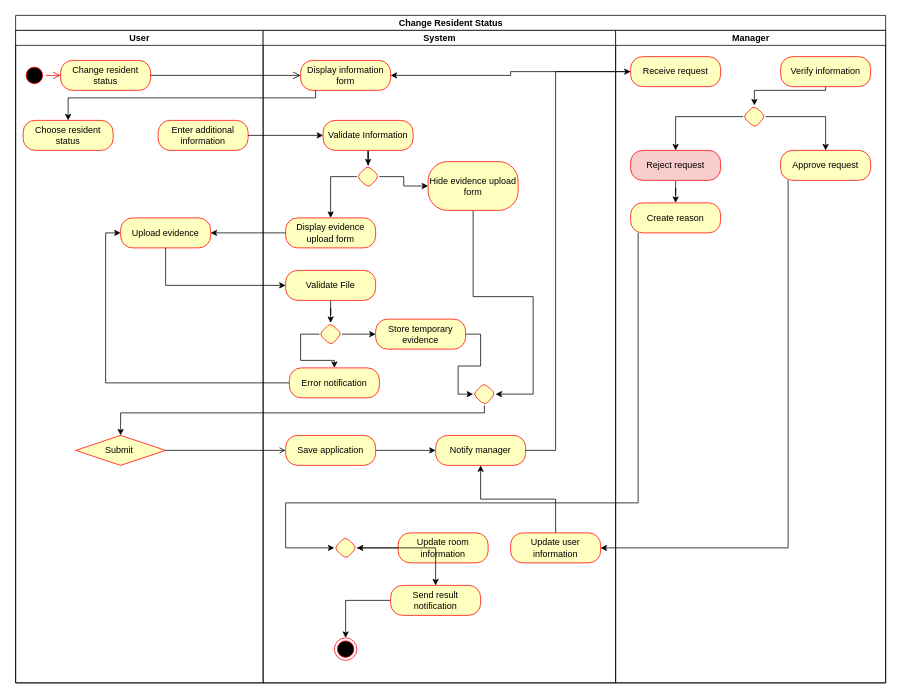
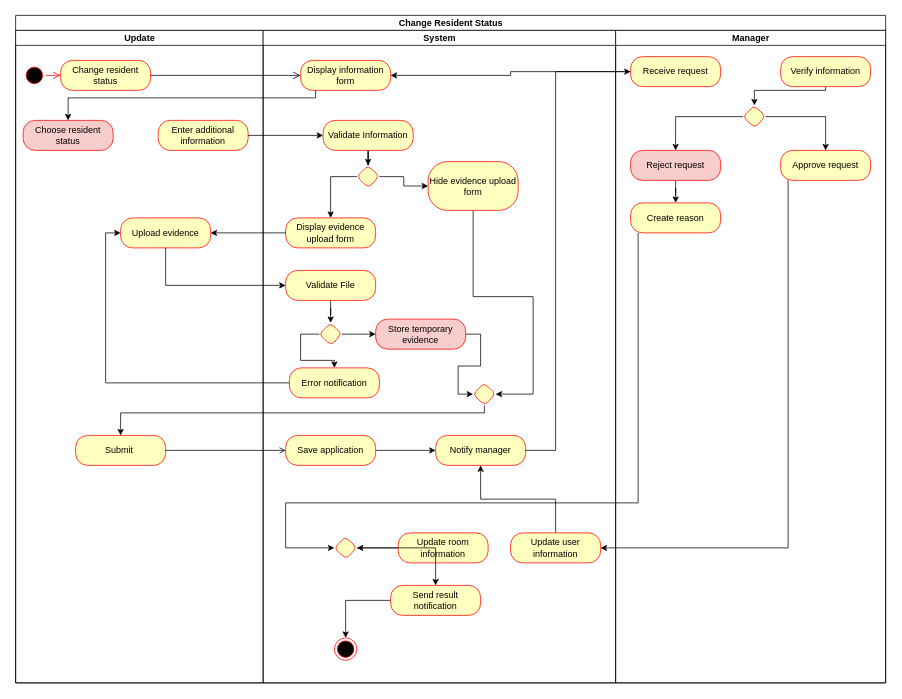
  <mxCell id="0" />
  <mxCell id="1" parent="0" />
  <mxCell id="2" value="Change Resident Status" style="swimlane;childLayout=stackLayout;resizeParent=1;resizeParentMax=0;startSize=20;html=1;" parent="1" vertex="1"><mxGeometry x="20" y="20" width="1160" height="890" as="geometry" /></mxCell>
- <mxCell id="3" value="User" style="swimlane;startSize=20;html=1;" parent="2" vertex="1"><mxGeometry y="20" width="330" height="870" as="geometry" /></mxCell>
+ <mxCell id="3" value="Update" style="swimlane;startSize=20;html=1;" parent="2" vertex="1"><mxGeometry y="20" width="330" height="870" as="geometry" /></mxCell>
  <mxCell id="4" value="" style="ellipse;html=1;shape=startState;fillColor=#000000;strokeColor=#ff0000;" parent="3" vertex="1"><mxGeometry x="10" y="45" width="30" height="30" as="geometry" /></mxCell>
  <mxCell id="5" value="" style="edgeStyle=orthogonalEdgeStyle;html=1;verticalAlign=bottom;endArrow=open;endSize=8;strokeColor=#ff0000;rounded=0;entryX=0;entryY=0.5;entryDx=0;entryDy=0;" parent="3" source="4" target="6" edge="1"><mxGeometry relative="1" as="geometry"><mxPoint x="25" y="120" as="targetPoint" /></mxGeometry></mxCell>
  <mxCell id="6" value="Change resident status" style="rounded=1;whiteSpace=wrap;html=1;arcSize=40;fontColor=#000000;fillColor=#ffffc0;strokeColor=#ff0000;" parent="3" vertex="1"><mxGeometry x="60" y="40" width="120" height="40" as="geometry" /></mxCell>
- <mxCell id="7" value="Choose resident status" style="rounded=1;whiteSpace=wrap;html=1;arcSize=40;fontColor=#000000;fillColor=#ffffc0;strokeColor=#ff0000;" parent="3" vertex="1"><mxGeometry x="10" y="120" width="120" height="40" as="geometry" /></mxCell>
+ <mxCell id="7" value="Choose resident status" style="rounded=1;whiteSpace=wrap;html=1;arcSize=40;fontColor=#000000;fillColor=#f8cecc;strokeColor=#ff0000;" parent="3" vertex="1"><mxGeometry x="10" y="120" width="120" height="40" as="geometry" /></mxCell>
  <mxCell id="8" value="Enter additional information" style="rounded=1;whiteSpace=wrap;html=1;arcSize=40;fontColor=#000000;fillColor=#ffffc0;strokeColor=#ff0000;" parent="3" vertex="1"><mxGeometry x="190" y="120" width="120" height="40" as="geometry" /></mxCell>
  <mxCell id="9" value="Upload evidence" style="rounded=1;whiteSpace=wrap;html=1;arcSize=40;fontColor=#000000;fillColor=#ffffc0;strokeColor=#ff0000;" parent="3" vertex="1"><mxGeometry x="140" y="250" width="120" height="40" as="geometry" /></mxCell>
- <mxCell id="10" value="Submit " style="rhombus;whiteSpace=wrap;html=1;arcSize=40;fontColor=#000000;fillColor=#ffffc0;strokeColor=#ff0000;" parent="3" vertex="1"><mxGeometry x="80" y="540" width="120" height="40" as="geometry" /></mxCell>
+ <mxCell id="10" value="Submit " style="rounded=1;whiteSpace=wrap;html=1;arcSize=40;fontColor=#000000;fillColor=#ffffc0;strokeColor=#ff0000;" parent="3" vertex="1"><mxGeometry x="80" y="540" width="120" height="40" as="geometry" /></mxCell>
  <mxCell id="11" value="System" style="swimlane;startSize=20;html=1;" parent="2" vertex="1"><mxGeometry x="330" y="20" width="470" height="870" as="geometry" /></mxCell>
  <mxCell id="12" value="Display information form" style="rounded=1;whiteSpace=wrap;html=1;arcSize=40;fontColor=#000000;fillColor=#ffffc0;strokeColor=#ff0000;" parent="11" vertex="1"><mxGeometry x="50" y="40" width="120" height="40" as="geometry" /></mxCell>
  <mxCell id="13" value="" style="edgeStyle=orthogonalEdgeStyle;rounded=0;orthogonalLoop=1;jettySize=auto;html=1;" parent="11" source="14" target="16" edge="1"><mxGeometry relative="1" as="geometry" /></mxCell>
  <mxCell id="14" value="Validate Information" style="rounded=1;whiteSpace=wrap;html=1;arcSize=40;fontColor=#000000;fillColor=#ffffc0;strokeColor=#ff0000;" parent="11" vertex="1"><mxGeometry x="80" y="120" width="120" height="40" as="geometry" /></mxCell>
  <mxCell id="15" value="" style="edgeStyle=orthogonalEdgeStyle;rounded=0;orthogonalLoop=1;jettySize=auto;html=1;" parent="11" source="16" target="28" edge="1"><mxGeometry relative="1" as="geometry" /></mxCell>
  <mxCell id="16" value="" style="rhombus;whiteSpace=wrap;html=1;fillColor=#ffffc0;strokeColor=#ff0000;fontColor=#000000;rounded=1;arcSize=40;" parent="11" vertex="1"><mxGeometry x="125" y="180" width="30" height="30" as="geometry" /></mxCell>
  <mxCell id="17" value="Display evidence upload form" style="rounded=1;whiteSpace=wrap;html=1;arcSize=40;fontColor=#000000;fillColor=#ffffc0;strokeColor=#ff0000;" parent="11" vertex="1"><mxGeometry x="30" y="250" width="120" height="40" as="geometry" /></mxCell>
  <mxCell id="18" value="" style="edgeStyle=orthogonalEdgeStyle;rounded=0;orthogonalLoop=1;jettySize=auto;html=1;" parent="11" source="16" target="17" edge="1"><mxGeometry relative="1" as="geometry"><Array as="points"><mxPoint x="90" y="195" /></Array></mxGeometry></mxCell>
  <mxCell id="19" value="" style="edgeStyle=orthogonalEdgeStyle;rounded=0;orthogonalLoop=1;jettySize=auto;html=1;" parent="11" source="20" target="22" edge="1"><mxGeometry relative="1" as="geometry" /></mxCell>
  <mxCell id="20" value="Validate File" style="rounded=1;whiteSpace=wrap;html=1;arcSize=40;fontColor=#000000;fillColor=#ffffc0;strokeColor=#ff0000;" parent="11" vertex="1"><mxGeometry x="30" y="320" width="120" height="40" as="geometry" /></mxCell>
  <mxCell id="21" value="" style="edgeStyle=orthogonalEdgeStyle;rounded=0;orthogonalLoop=1;jettySize=auto;html=1;" parent="11" source="22" target="24" edge="1"><mxGeometry relative="1" as="geometry" /></mxCell>
  <mxCell id="22" value="" style="rhombus;whiteSpace=wrap;html=1;fillColor=#ffffc0;strokeColor=#ff0000;fontColor=#000000;rounded=1;arcSize=40;" parent="11" vertex="1"><mxGeometry x="75" y="390" width="30" height="30" as="geometry" /></mxCell>
  <mxCell id="23" style="edgeStyle=orthogonalEdgeStyle;rounded=0;orthogonalLoop=1;jettySize=auto;html=1;entryX=0;entryY=0.5;entryDx=0;entryDy=0;" parent="11" source="24" target="29" edge="1"><mxGeometry relative="1" as="geometry" /></mxCell>
- <mxCell id="24" value="Store temporary evidence" style="rounded=1;whiteSpace=wrap;html=1;arcSize=40;fontColor=#000000;fillColor=#ffffc0;strokeColor=#ff0000;" parent="11" vertex="1"><mxGeometry x="150" y="385" width="120" height="40" as="geometry" /></mxCell>
+ <mxCell id="24" value="Store temporary evidence" style="rounded=1;whiteSpace=wrap;html=1;arcSize=40;fontColor=#000000;fillColor=#f8cecc;strokeColor=#ff0000;" parent="11" vertex="1"><mxGeometry x="150" y="385" width="120" height="40" as="geometry" /></mxCell>
  <mxCell id="25" value="Error notification" style="rounded=1;whiteSpace=wrap;html=1;arcSize=40;fontColor=#000000;fillColor=#ffffc0;strokeColor=#ff0000;" parent="11" vertex="1"><mxGeometry x="35" y="450" width="120" height="40" as="geometry" /></mxCell>
  <mxCell id="26" value="" style="edgeStyle=orthogonalEdgeStyle;rounded=0;orthogonalLoop=1;jettySize=auto;html=1;" parent="11" source="22" target="25" edge="1"><mxGeometry relative="1" as="geometry"><Array as="points"><mxPoint x="50" y="405" /><mxPoint x="50" y="440" /><mxPoint x="95" y="440" /></Array></mxGeometry></mxCell>
  <mxCell id="27" style="edgeStyle=orthogonalEdgeStyle;rounded=0;orthogonalLoop=1;jettySize=auto;html=1;entryX=1;entryY=0.5;entryDx=0;entryDy=0;" parent="11" source="28" target="29" edge="1"><mxGeometry relative="1" as="geometry" /></mxCell>
  <mxCell id="28" value="Hide evidence upload form" style="rounded=1;whiteSpace=wrap;html=1;arcSize=40;fontColor=#000000;fillColor=#ffffc0;strokeColor=#ff0000;" parent="11" vertex="1"><mxGeometry x="220" y="175" width="120" height="65" as="geometry" /></mxCell>
  <mxCell id="29" value="" style="rhombus;whiteSpace=wrap;html=1;fillColor=#ffffc0;strokeColor=#ff0000;fontColor=#000000;rounded=1;arcSize=40;" parent="11" vertex="1"><mxGeometry x="280" y="470" width="30" height="30" as="geometry" /></mxCell>
  <mxCell id="30" value="" style="edgeStyle=orthogonalEdgeStyle;rounded=0;orthogonalLoop=1;jettySize=auto;html=1;" parent="11" source="31" target="32" edge="1"><mxGeometry relative="1" as="geometry" /></mxCell>
  <mxCell id="31" value="Save application" style="rounded=1;whiteSpace=wrap;html=1;arcSize=40;fontColor=#000000;fillColor=#ffffc0;strokeColor=#ff0000;" parent="11" vertex="1"><mxGeometry x="30" y="540" width="120" height="40" as="geometry" /></mxCell>
  <mxCell id="32" value="Notify manager" style="rounded=1;whiteSpace=wrap;html=1;arcSize=40;fontColor=#000000;fillColor=#ffffc0;strokeColor=#ff0000;" parent="11" vertex="1"><mxGeometry x="230" y="540" width="120" height="40" as="geometry" /></mxCell>
  <mxCell id="33" value="" style="edgeStyle=orthogonalEdgeStyle;rounded=0;orthogonalLoop=1;jettySize=auto;html=1;" parent="11" source="34" target="36" edge="1"><mxGeometry relative="1" as="geometry"><Array as="points"><mxPoint x="205" y="690" /></Array></mxGeometry></mxCell>
  <mxCell id="34" value="Update room information" style="rounded=1;whiteSpace=wrap;html=1;arcSize=40;fontColor=#000000;fillColor=#ffffc0;strokeColor=#ff0000;" parent="11" vertex="1"><mxGeometry x="180" y="670" width="120" height="40" as="geometry" /></mxCell>
  <mxCell id="35" value="" style="edgeStyle=orthogonalEdgeStyle;rounded=0;orthogonalLoop=1;jettySize=auto;html=1;" parent="11" source="36" target="38" edge="1"><mxGeometry relative="1" as="geometry" /></mxCell>
  <mxCell id="36" value="" style="rhombus;whiteSpace=wrap;html=1;fillColor=#ffffc0;strokeColor=#ff0000;fontColor=#000000;rounded=1;arcSize=40;" parent="11" vertex="1"><mxGeometry x="95" y="675" width="30" height="30" as="geometry" /></mxCell>
  <mxCell id="37" value="" style="edgeStyle=orthogonalEdgeStyle;rounded=0;orthogonalLoop=1;jettySize=auto;html=1;" parent="11" source="38" target="39" edge="1"><mxGeometry relative="1" as="geometry" /></mxCell>
  <mxCell id="38" value="Send result notification" style="rounded=1;whiteSpace=wrap;html=1;arcSize=40;fontColor=#000000;fillColor=#ffffc0;strokeColor=#ff0000;" parent="11" vertex="1"><mxGeometry x="170" y="740" width="120" height="40" as="geometry" /></mxCell>
  <mxCell id="39" value="" style="ellipse;html=1;shape=endState;fillColor=#000000;strokeColor=#ff0000;" parent="11" vertex="1"><mxGeometry x="95" y="810" width="30" height="30" as="geometry" /></mxCell>
  <mxCell id="40" value="" style="edgeStyle=orthogonalEdgeStyle;rounded=0;orthogonalLoop=1;jettySize=auto;html=1;" edge="1" parent="11" source="41" target="32"><mxGeometry relative="1" as="geometry" /></mxCell>
  <mxCell id="41" value="Update user information" style="rounded=1;whiteSpace=wrap;html=1;arcSize=40;fontColor=#000000;fillColor=#ffffc0;strokeColor=#ff0000;" vertex="1" parent="11"><mxGeometry x="330" y="670" width="120" height="40" as="geometry" /></mxCell>
  <mxCell id="42" value="Manager" style="swimlane;startSize=20;html=1;" parent="2" vertex="1"><mxGeometry x="800" y="20" width="360" height="870" as="geometry" /></mxCell>
  <mxCell id="43" value="" style="edgeStyle=orthogonalEdgeStyle;rounded=0;orthogonalLoop=1;jettySize=auto;html=1;" parent="42" source="44" target="12" edge="1"><mxGeometry relative="1" as="geometry" /></mxCell>
  <mxCell id="44" value="Receive request" style="rounded=1;whiteSpace=wrap;html=1;arcSize=40;fontColor=#000000;fillColor=#ffffc0;strokeColor=#ff0000;" parent="42" vertex="1"><mxGeometry x="20" y="35" width="120" height="40" as="geometry" /></mxCell>
  <mxCell id="45" style="edgeStyle=orthogonalEdgeStyle;rounded=0;orthogonalLoop=1;jettySize=auto;html=1;entryX=0.5;entryY=0;entryDx=0;entryDy=0;" parent="42" source="46" target="49" edge="1"><mxGeometry relative="1" as="geometry"><Array as="points"><mxPoint x="280" y="80" /><mxPoint x="185" y="80" /></Array></mxGeometry></mxCell>
  <mxCell id="46" value="Verify information" style="rounded=1;whiteSpace=wrap;html=1;arcSize=40;fontColor=#000000;fillColor=#ffffc0;strokeColor=#ff0000;" parent="42" vertex="1"><mxGeometry x="220" y="35" width="120" height="40" as="geometry" /></mxCell>
  <mxCell id="47" style="edgeStyle=orthogonalEdgeStyle;rounded=0;orthogonalLoop=1;jettySize=auto;html=1;entryX=0.5;entryY=0;entryDx=0;entryDy=0;" parent="42" source="49" target="51" edge="1"><mxGeometry relative="1" as="geometry" /></mxCell>
  <mxCell id="48" style="edgeStyle=orthogonalEdgeStyle;rounded=0;orthogonalLoop=1;jettySize=auto;html=1;entryX=0.5;entryY=0;entryDx=0;entryDy=0;" parent="42" source="49" target="53" edge="1"><mxGeometry relative="1" as="geometry"><Array as="points"><mxPoint x="280" y="115" /></Array></mxGeometry></mxCell>
  <mxCell id="49" value="" style="rhombus;whiteSpace=wrap;html=1;fillColor=#ffffc0;strokeColor=#ff0000;fontColor=#000000;rounded=1;arcSize=40;" parent="42" vertex="1"><mxGeometry x="170" y="100" width="30" height="30" as="geometry" /></mxCell>
  <mxCell id="50" value="" style="edgeStyle=orthogonalEdgeStyle;rounded=0;orthogonalLoop=1;jettySize=auto;html=1;" parent="42" source="51" target="52" edge="1"><mxGeometry relative="1" as="geometry" /></mxCell>
  <mxCell id="51" value="Reject request" style="rounded=1;whiteSpace=wrap;html=1;arcSize=40;fontColor=#000000;fillColor=#f8cecc;strokeColor=#ff0000;" parent="42" vertex="1"><mxGeometry x="20" y="160" width="120" height="40" as="geometry" /></mxCell>
  <mxCell id="52" value="Create reason" style="rounded=1;whiteSpace=wrap;html=1;arcSize=40;fontColor=#000000;fillColor=#ffffc0;strokeColor=#ff0000;" parent="42" vertex="1"><mxGeometry x="20" y="230" width="120" height="40" as="geometry" /></mxCell>
  <mxCell id="53" value="Approve request" style="rounded=1;whiteSpace=wrap;html=1;arcSize=40;fontColor=#000000;fillColor=#ffffc0;strokeColor=#ff0000;" parent="42" vertex="1"><mxGeometry x="220" y="160" width="120" height="40" as="geometry" /></mxCell>
  <mxCell id="54" value="" style="edgeStyle=orthogonalEdgeStyle;html=1;verticalAlign=bottom;endArrow=open;endSize=8;strokeColor=#000000;rounded=0;entryX=0;entryY=0.5;entryDx=0;entryDy=0;" parent="2" source="6" target="12" edge="1"><mxGeometry relative="1" as="geometry"><mxPoint x="110" y="210" as="targetPoint" /></mxGeometry></mxCell>
  <mxCell id="55" value="" style="edgeStyle=orthogonalEdgeStyle;rounded=0;orthogonalLoop=1;jettySize=auto;html=1;" parent="2" source="12" target="7" edge="1"><mxGeometry relative="1" as="geometry"><Array as="points"><mxPoint x="400" y="110" /><mxPoint x="70" y="110" /></Array></mxGeometry></mxCell>
  <mxCell id="56" value="" style="edgeStyle=orthogonalEdgeStyle;rounded=0;orthogonalLoop=1;jettySize=auto;html=1;" parent="2" source="8" target="14" edge="1"><mxGeometry relative="1" as="geometry" /></mxCell>
  <mxCell id="57" value="" style="edgeStyle=orthogonalEdgeStyle;rounded=0;orthogonalLoop=1;jettySize=auto;html=1;" parent="2" source="17" target="9" edge="1"><mxGeometry relative="1" as="geometry" /></mxCell>
  <mxCell id="58" value="" style="edgeStyle=orthogonalEdgeStyle;rounded=0;orthogonalLoop=1;jettySize=auto;html=1;" parent="2" source="9" target="20" edge="1"><mxGeometry relative="1" as="geometry"><Array as="points"><mxPoint x="200" y="360" /></Array></mxGeometry></mxCell>
  <mxCell id="59" style="edgeStyle=orthogonalEdgeStyle;rounded=0;orthogonalLoop=1;jettySize=auto;html=1;entryX=0;entryY=0.5;entryDx=0;entryDy=0;" parent="2" source="25" target="9" edge="1"><mxGeometry relative="1" as="geometry" /></mxCell>
  <mxCell id="60" style="edgeStyle=orthogonalEdgeStyle;rounded=0;orthogonalLoop=1;jettySize=auto;html=1;entryX=0.5;entryY=0;entryDx=0;entryDy=0;" parent="2" source="29" target="10" edge="1"><mxGeometry relative="1" as="geometry"><Array as="points"><mxPoint x="625" y="530" /><mxPoint x="140" y="530" /></Array></mxGeometry></mxCell>
  <mxCell id="61" value="" style="edgeStyle=orthogonalEdgeStyle;rounded=0;orthogonalLoop=1;jettySize=auto;html=1;endArrow=open;" parent="2" source="10" target="31" edge="1"><mxGeometry relative="1" as="geometry" /></mxCell>
  <mxCell id="62" value="" style="edgeStyle=orthogonalEdgeStyle;rounded=0;orthogonalLoop=1;jettySize=auto;html=1;" parent="2" source="32" target="44" edge="1"><mxGeometry relative="1" as="geometry"><Array as="points"><mxPoint x="720" y="580" /><mxPoint x="720" y="75" /></Array></mxGeometry></mxCell>
  <mxCell id="63" value="" style="edgeStyle=orthogonalEdgeStyle;rounded=0;orthogonalLoop=1;jettySize=auto;html=1;entryX=0;entryY=0.5;entryDx=0;entryDy=0;" parent="2" source="52" target="36" edge="1"><mxGeometry relative="1" as="geometry"><Array as="points"><mxPoint x="830" y="650" /><mxPoint x="360" y="650" /><mxPoint x="360" y="710" /></Array><mxPoint x="700" y="650" as="targetPoint" /></mxGeometry></mxCell>
  <mxCell id="64" value="" style="edgeStyle=orthogonalEdgeStyle;rounded=0;orthogonalLoop=1;jettySize=auto;html=1;entryX=1;entryY=0.5;entryDx=0;entryDy=0;" parent="2" source="53" target="41" edge="1"><mxGeometry relative="1" as="geometry"><Array as="points"><mxPoint x="1030" y="710" /></Array></mxGeometry></mxCell>
